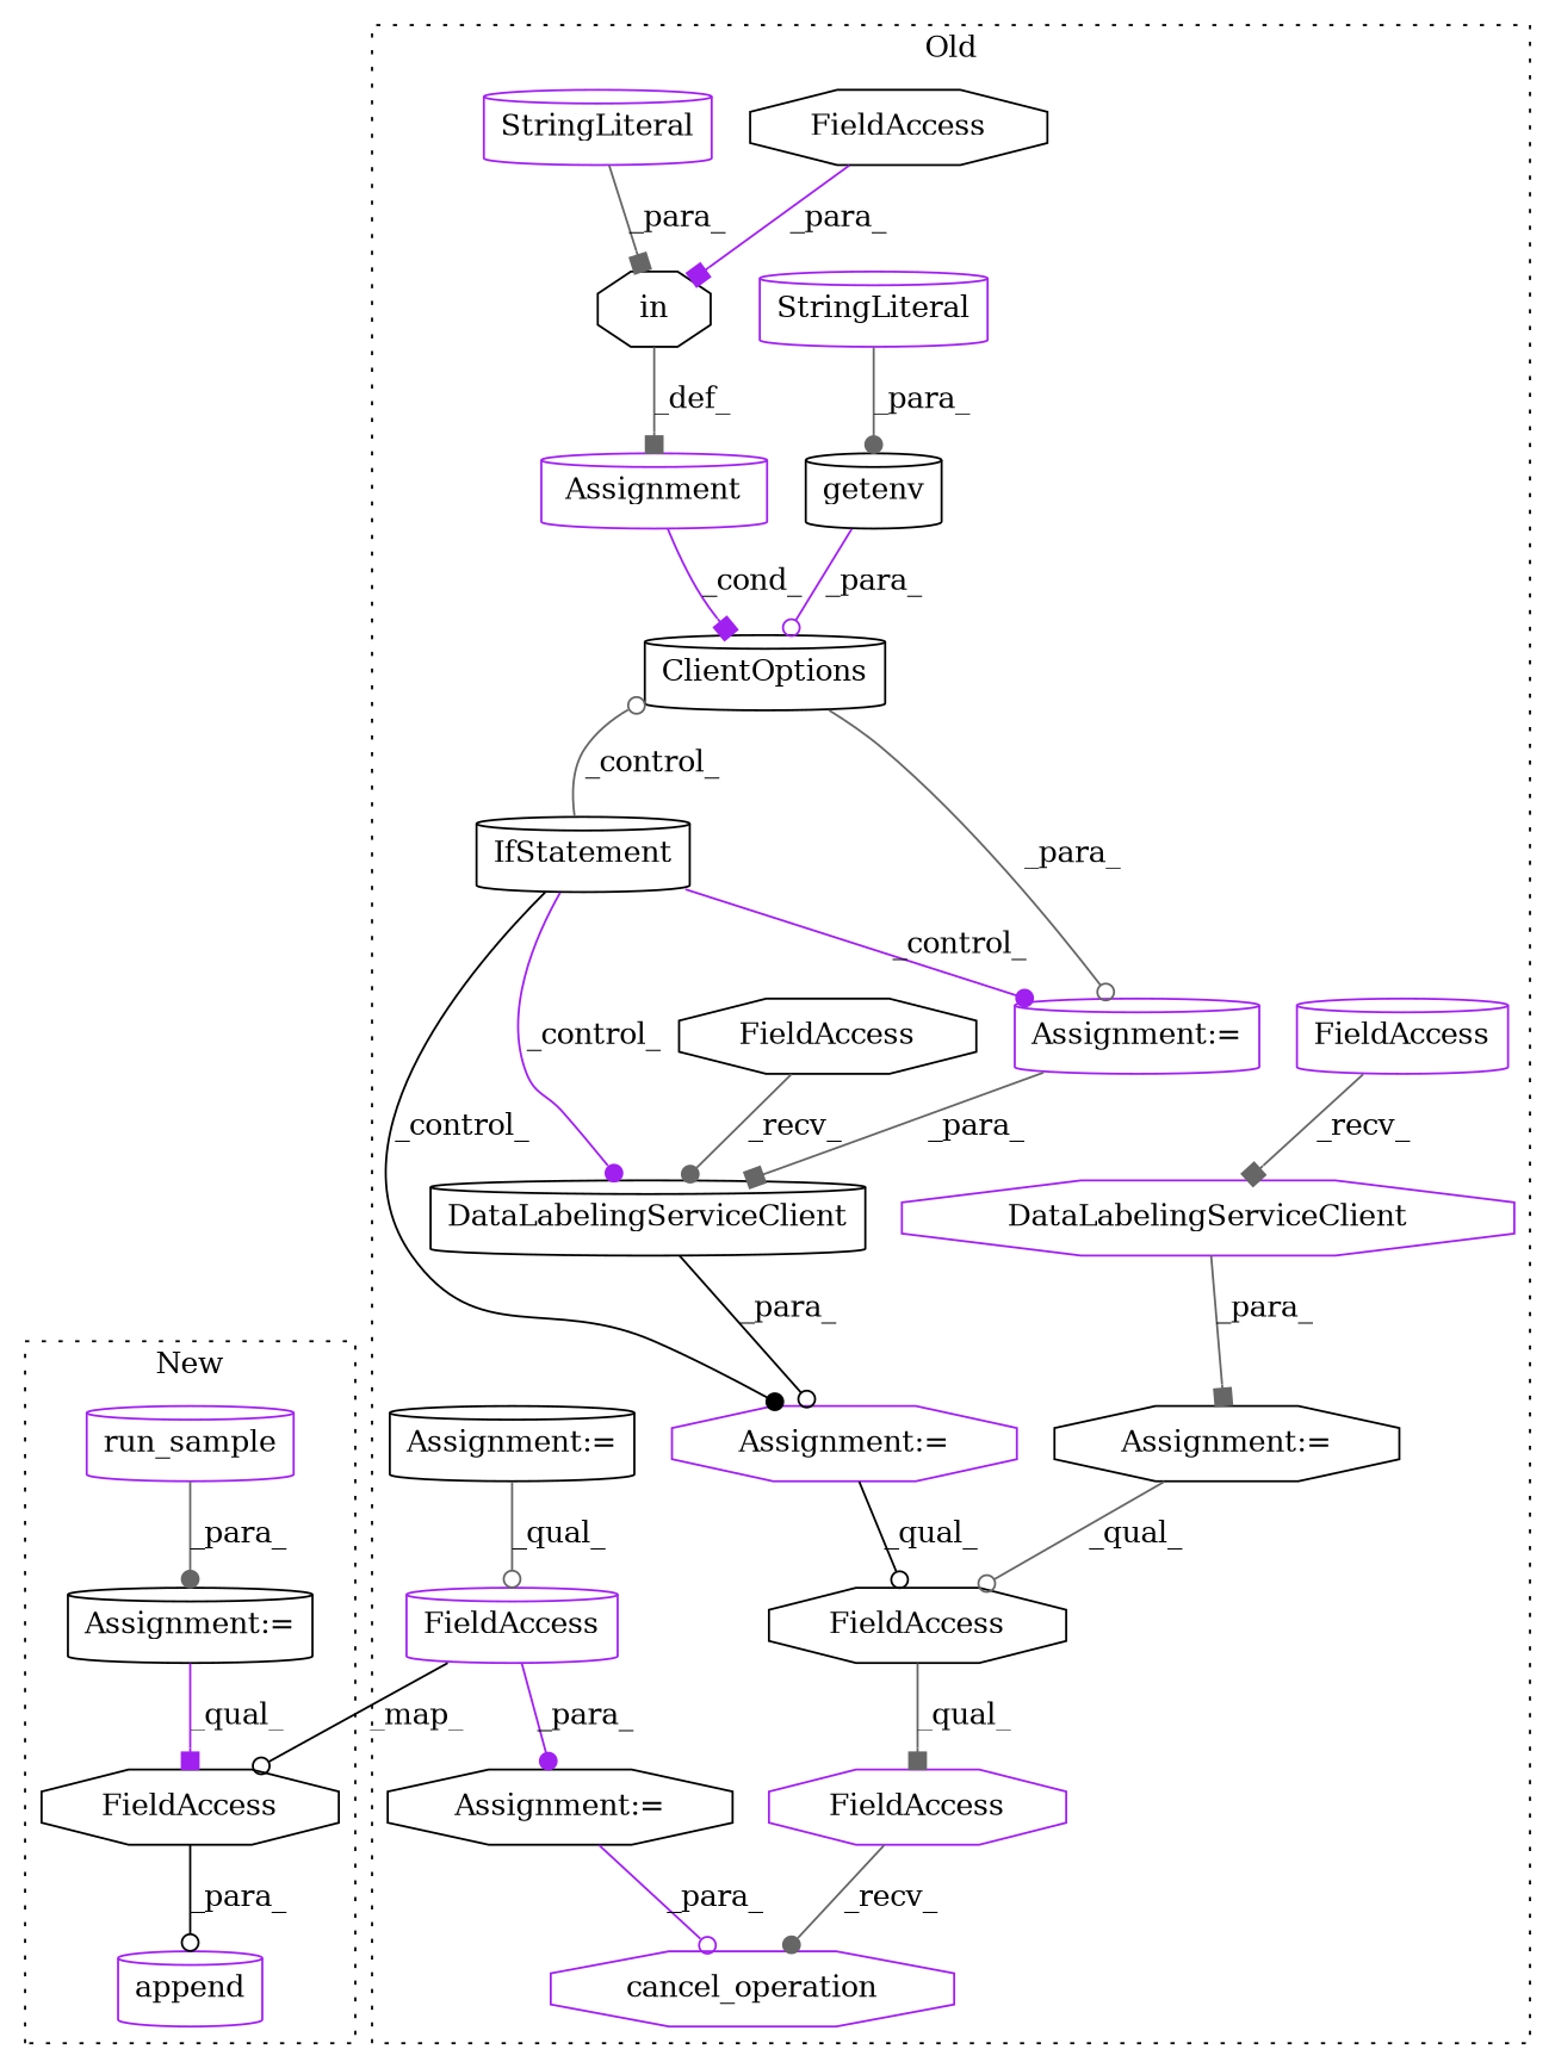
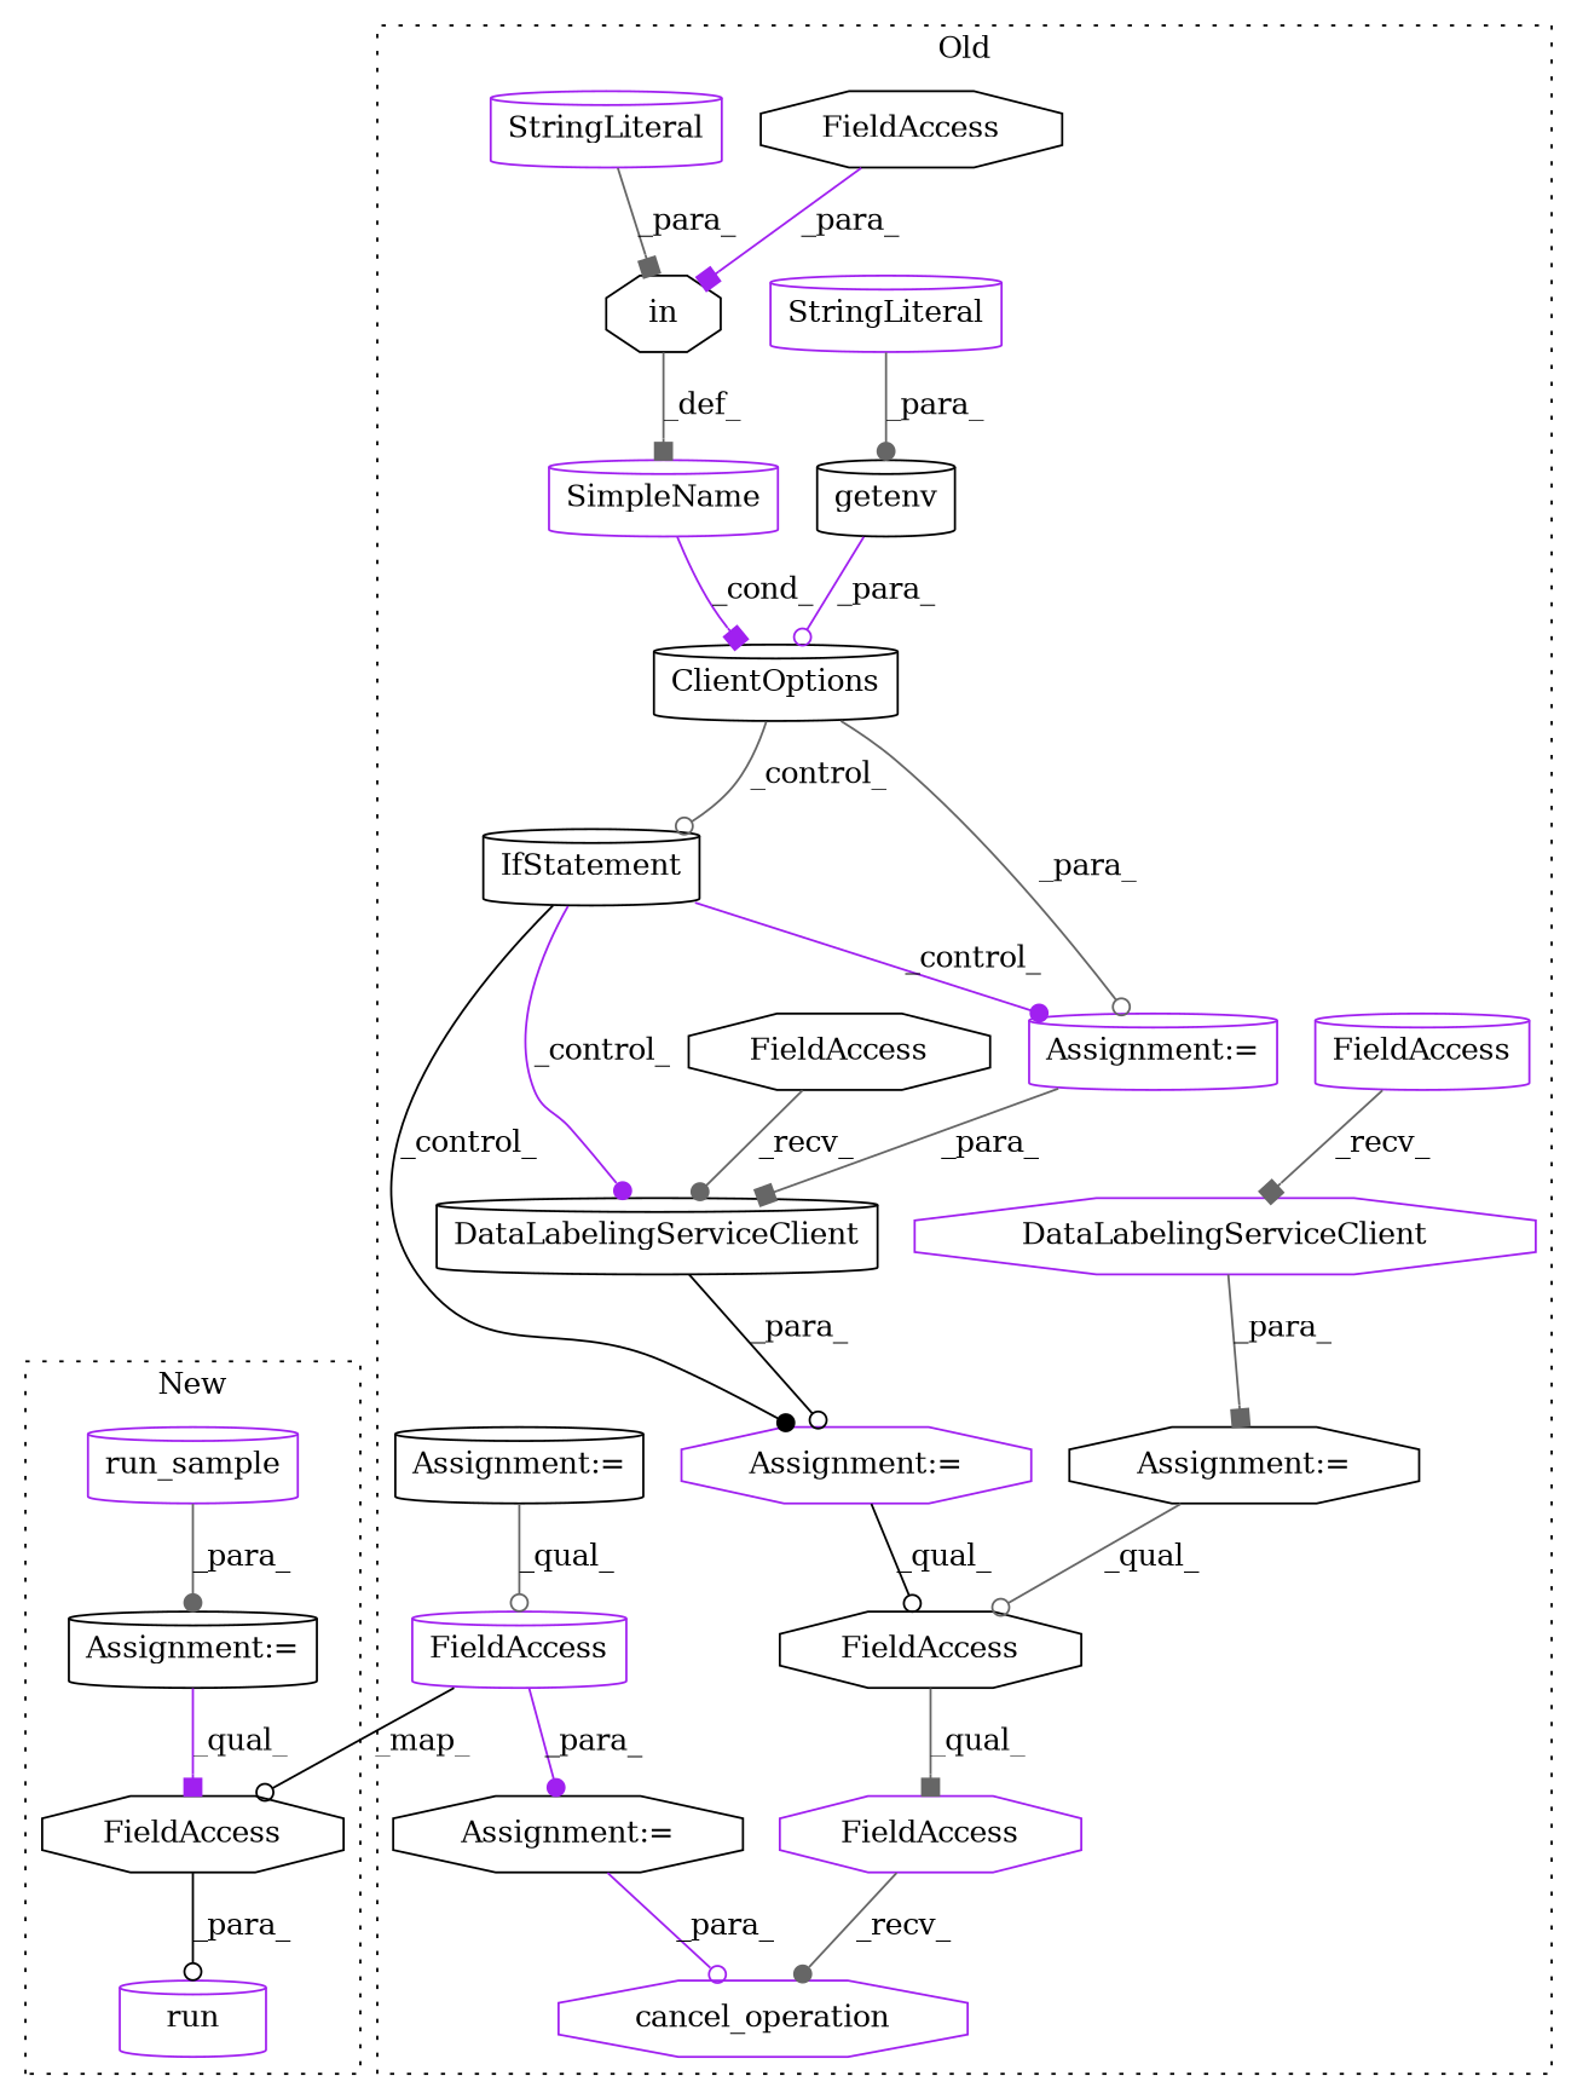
  digraph {
    node [a=32 color=black l=1 s=2633 shape=cylinder]
    edge [arrowhead=odot color=gray40]
    n1 [l="7,1" label=getenv s="2702,2732"]
    n2 [l="14,1" label=ClientOptions s="2685,2733"]
    n3 [l="26,1" label=DataLabelingServiceClient s="2783,2813"]
    n4 [a=105 l=37 label=in shape=octagon]
    n5 [a=22 l=10 label=FieldAccess s=2660 shape=octagon]
    n6 [a=22 l=6 label=FieldAccess s=2749 shape=octagon]
    n7 [a=25 l="8,2" label=IfStatement s="2625,2670"]
-   n8 [a=42 color=purple label=Assignment l="" s=""]
+   n8 [a=42 color=purple label=SimpleName l="" s=""]
    n9 [a=45 color=purple l=23 label=StringLiteral s=2709]
    n10 [a=7 color=purple label="Assignment:=" s=2684]
    n11 [a=7 color=purple label="Assignment:=" s=2748 shape=octagon]
    n12 [a=45 color=purple l=23 label=StringLiteral]
    n13 [color=purple l="17,1" label=cancel_operation s="2862,2893" shape=octagon]
    n14 [color=purple l=27 label=DataLabelingServiceClient s=2592 shape=octagon]
    n15 [a=22 color=purple l=35 label=FieldAccess s=2826 shape=octagon]
    n16 [a=22 l=16 label=FieldAccess s=2826 shape=octagon]
    n17 [a=22 color=purple l=6 label=FieldAccess s=2558]
    n18 [a=7 label="Assignment:=" s=2557 shape=octagon]
    n19 [a=7 label="Assignment:=" s=2250]
    n20 [a=7 label="Assignment:=" s=2455 shape=octagon]
    n21 [a=22 color=purple l=23 label=FieldAccess s=2456]
    n22 [color=purple l=12 label=run_sample s=2094]
-   n23 [color=purple l="7,1" label=append s="2120,2150"]
+   n23 [color=purple l="7,1" label=run s="2120,2150"]
    n24 [a=7 label="Assignment:=" s=2093]
    n25 [a=22 l=23 label=FieldAccess s=2127 shape=octagon]
    subgraph cluster_1 {
      label=Old
      style=dotted
      n1
      n2
      n3
      n4
      n5
      n6
      n7
      n8
      n9
      n10
      n11
      n12
      n13
      n14
      n15
      n16
      n17
      n18
      n19
      n20
      n21
    }
    subgraph cluster_2 {
      label=New
      style=dotted
      n22
      n23
      n24
      n25
    }
    n1 -> n2 [color=purple label=_para_]
    n2 -> n10 [label=_para_]
    n3 -> n11 [color=black label=_para_]
    n4 -> n8 [arrowhead=box label=_def_]
    n5 -> n4 [arrowhead=box color=purple label=_para_]
    n6 -> n3 [arrowhead=dot label=_recv_]
-   n7 -> n2 [label=_control_]
+   n2 -> n7 [label=_control_]
    n7 -> n3 [arrowhead=dot color=purple label=_control_]
    n7 -> n10 [arrowhead=dot color=purple label=_control_]
    n7 -> n11 [arrowhead=dot color=black label=_control_]
    n8 -> n2 [arrowhead=box color=purple label=_cond_]
    n9 -> n1 [arrowhead=dot label=_para_]
    n10 -> n3 [arrowhead=box label=_para_]
    n11 -> n16 [color=black label=_qual_]
    n12 -> n4 [arrowhead=box label=_para_]
    n14 -> n18 [arrowhead=box label=_para_]
    n15 -> n13 [arrowhead=dot label=_recv_]
    n16 -> n15 [arrowhead=box label=_qual_]
    n17 -> n14 [arrowhead=box label=_recv_]
    n18 -> n16 [label=_qual_]
    n19 -> n21 [label=_qual_]
    n20 -> n13 [color=purple label=_para_]
    n21 -> n20 [arrowhead=dot color=purple label=_para_]
    n21 -> n25 [color=black label=_map_]
    n22 -> n24 [arrowhead=dot label=_para_]
    n24 -> n25 [arrowhead=box color=purple label=_qual_]
    n25 -> n23 [color=black label=_para_]
  }
